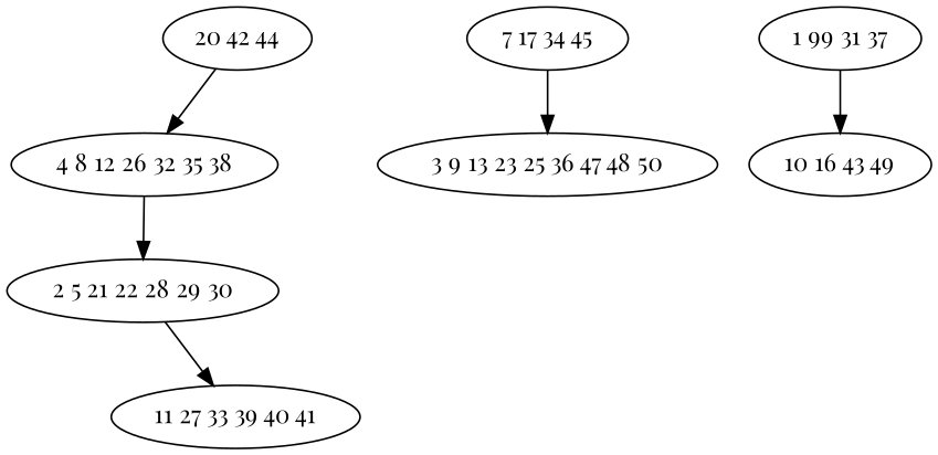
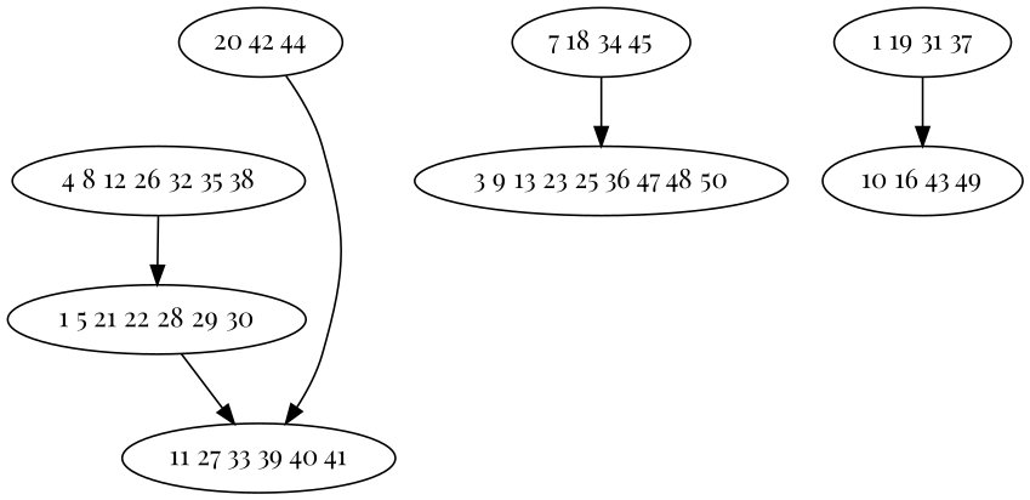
  digraph {
    fontname="Playfair Display"
    node [fontname="Playfair Display"]
    edge [fontname="Playfair Display"]
    n1 [label="20 42 44"]
    n2 [label="4 8 12 26 32 35 38"]
-   n3 [label="2 5 21 22 28 29 30"]
-   n4 [label="7 17 34 45"]
+   n3 [label="1 5 21 22 28 29 30"]
+   n4 [label="7 18 34 45"]
    n5 [label="3 9 13 23 25 36 47 48 50"]
    n6 [label="11 27 33 39 40 41"]
-   n7 [label="1 99 31 37"]
+   n7 [label="1 19 31 37"]
    n8 [label="10 16 43 49"]
-   n1 -> n2
+   n1 -> n6
    n2 -> n3
    n3 -> n6
    n4 -> n5
    n7 -> n8
  }
